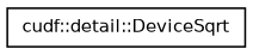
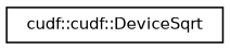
  digraph {
    rankdir=LR
-   n1 [color=black fillcolor=white fontname=Helvetica fontsize=10 height=0.2 label="cudf::detail::DeviceSqrt" shape=record style=filled width=0.4]
+   n1 [color=black fillcolor=white fontname=Helvetica fontsize=10 height=0.2 label="cudf::cudf::DeviceSqrt" shape=record style=filled width=0.4]
  }
